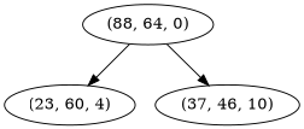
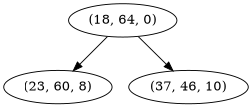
  digraph {
-   "(18, 64, 0)" [label="(88, 64, 0)"]
-   "(23, 60, 4)"
+   "(18, 64, 0)"
+   "(23, 60, 4)" [label="(23, 60, 8)"]
    "(37, 46, 10)"
    "(18, 64, 0)" -> "(23, 60, 4)"
    "(18, 64, 0)" -> "(37, 46, 10)"
  }
